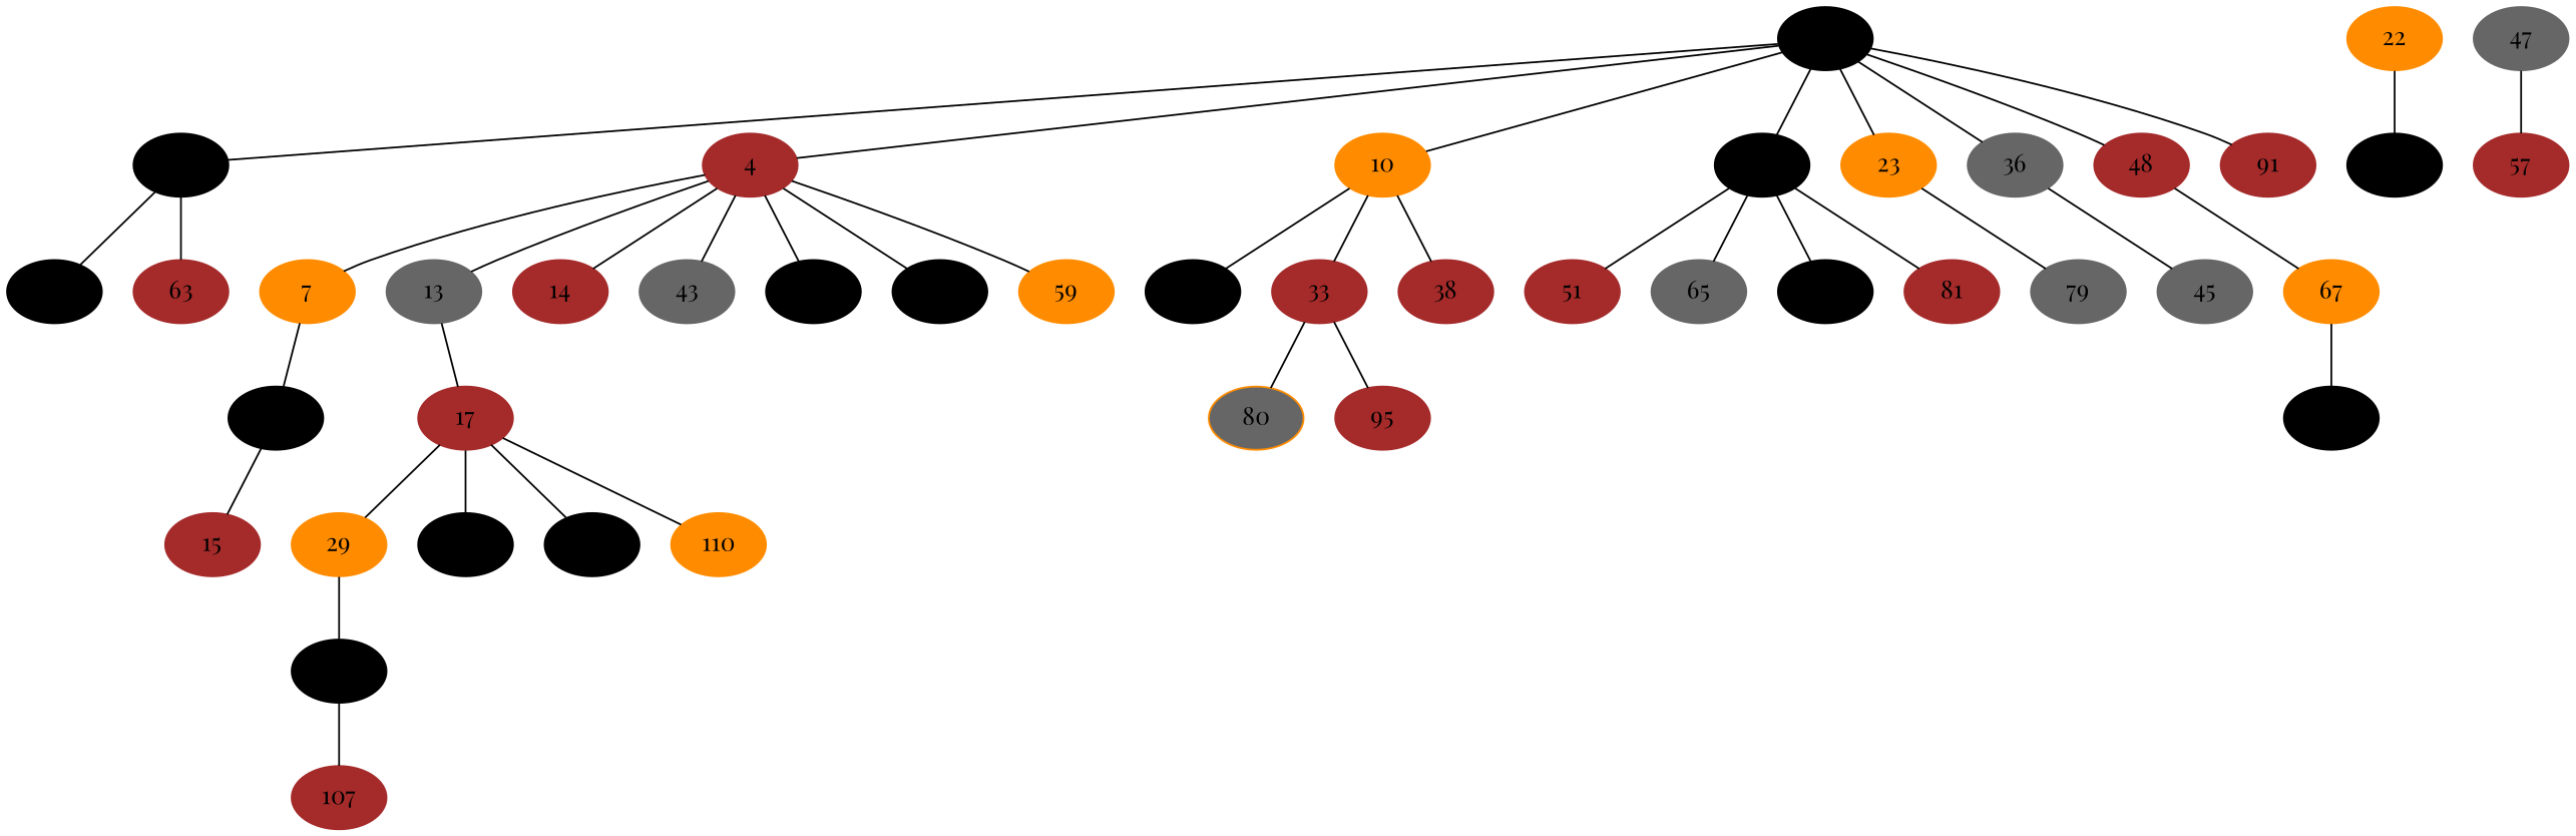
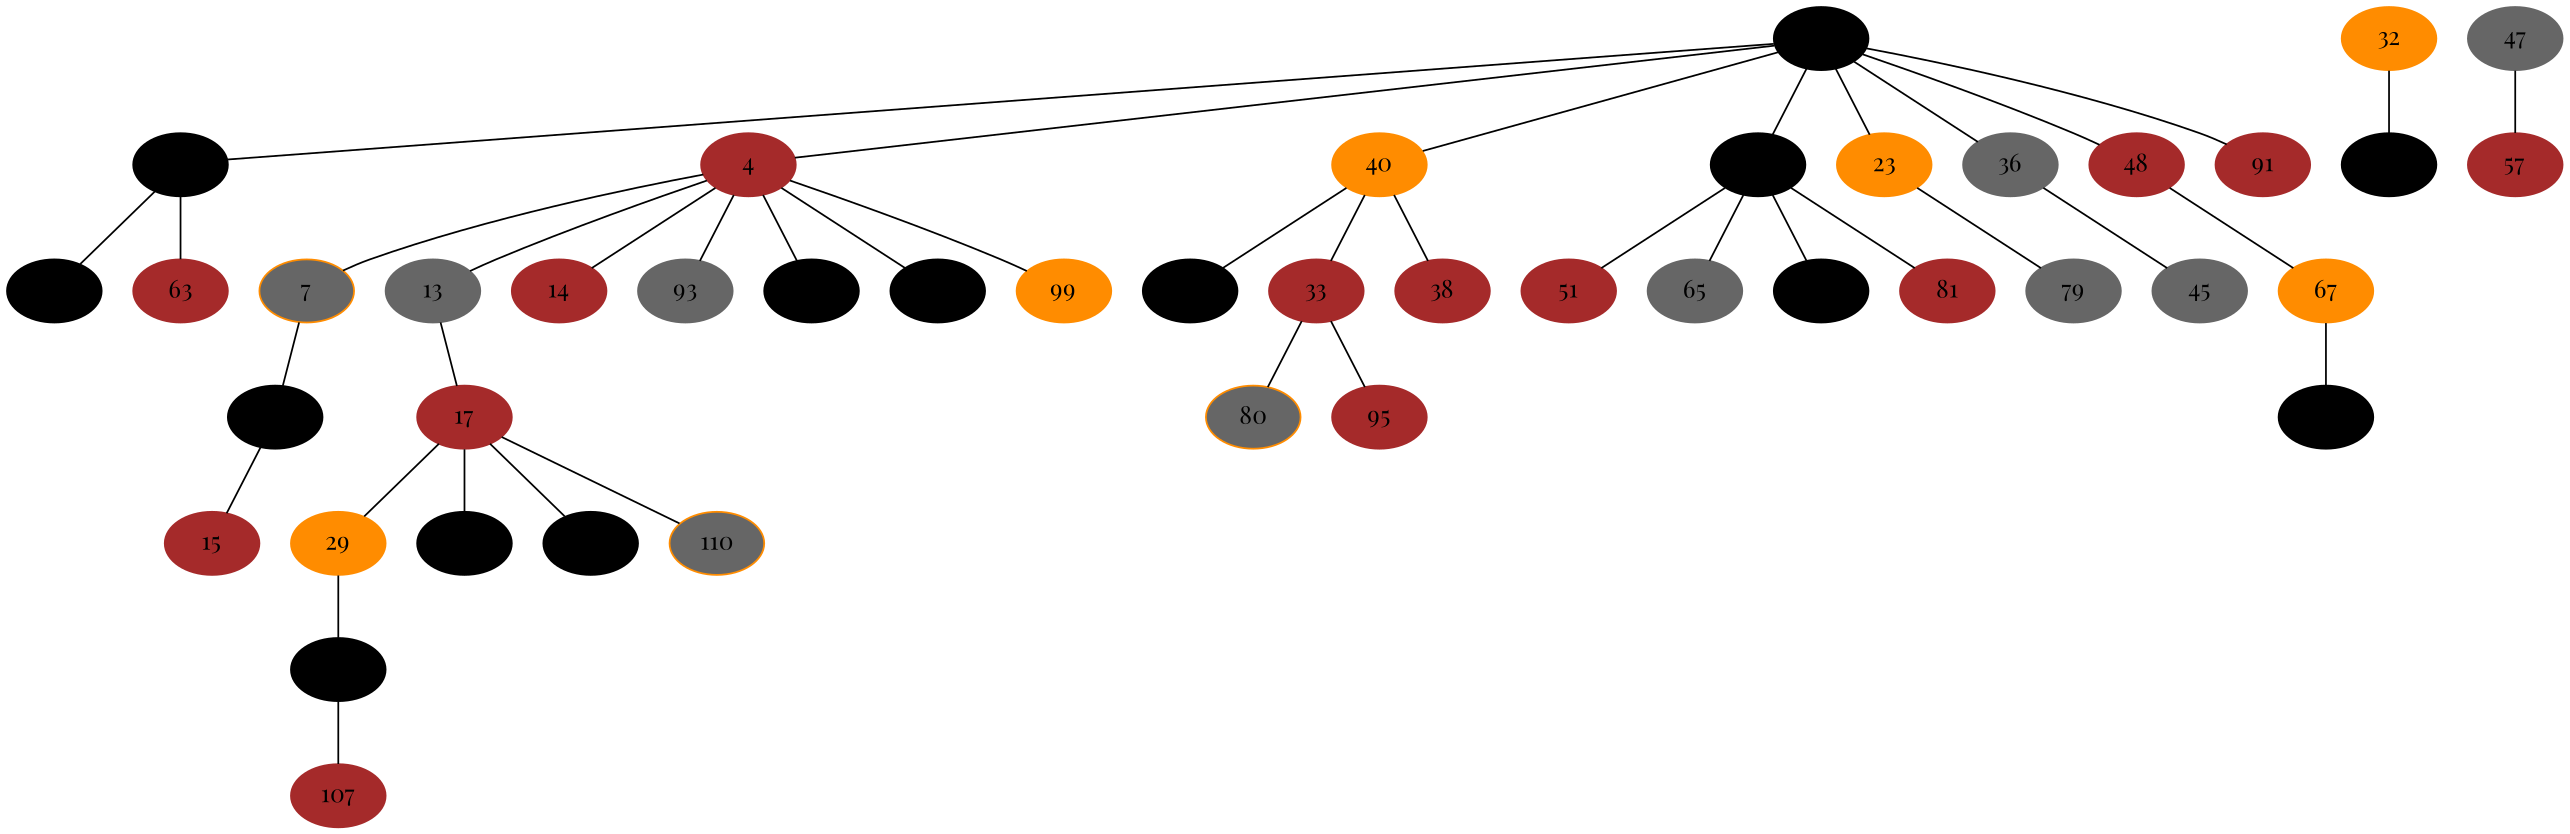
  graph {
    fontname="Playfair Display"
    node [color=black fontname="Playfair Display" style=filled]
    edge [fontname="Playfair Display"]
    1 [super="+2"]
    3 [super="+20+31+75"]
    4 [color=brown super="+5+6+92+86+9+25"]
-   10 [color=darkorange super="+12+24"]
+   10 [color=darkorange super="+12+24" label=40]
    19 [super="+21"]
    23 [color=darkorange super="+71+82+66+42"]
    36 [color=gray40 super="+104+37"]
    48 [color=brown super="+52"]
    91 [color=brown]
    62
    63 [color=brown]
-   7 [color=darkorange super="+83"]
+   7 [color=darkorange super="+83" fillcolor=gray40]
    13 [color=gray40 super="+46"]
    14 [color=brown super="+41"]
-   43 [color=gray40]
+   43 [color=gray40 label=93]
    55
    58
-   59 [color=darkorange]
+   59 [color=darkorange label=99]
    26
    33 [color=brown super="+50"]
    38 [color=brown super="+39"]
    51 [color=brown super="+69+54"]
    65 [color=gray40]
    76
    81 [color=brown]
    n26 [color=gray40 label=79]
    45 [color=gray40]
    67 [color=darkorange]
    11
    17 [color=brown super="+18+30+35"]
    15 [color=brown super="+85"]
-   22 [color=darkorange super="+44"]
+   22 [color=darkorange super="+44" label=32]
    61 [super="+90"]
    80 [color=darkorange fillcolor=gray40 super="+94"]
    95 [color=brown]
    47 [color=gray40 super="+49"]
    57 [color=brown]
    29 [color=darkorange super="+56"]
    34
    74
-   110 [color=darkorange]
+   110 [color=darkorange fillcolor=gray40]
    64
    107 [color=brown super="+109"]
    88
    1 -- 3
    1 -- 4
    1 -- 10
    1 -- 19
    1 -- 23
    1 -- 36
    1 -- 48
    1 -- 91
    3 -- 62
    3 -- 63
    4 -- 7
    4 -- 13
    4 -- 14
    4 -- 43
    4 -- 55
    4 -- 58
    4 -- 59
    10 -- 26
    10 -- 33
    10 -- 38
    19 -- 51
    19 -- 65
    19 -- 76
    19 -- 81
    23 -- n26
    36 -- 45
    48 -- 67
    7 -- 11
    13 -- 17
    33 -- 80
    33 -- 95
    67 -- 88
    11 -- 15
    17 -- 29
    17 -- 34
    17 -- 74
    17 -- 110
    22 -- 61
    47 -- 57
    29 -- 64
    64 -- 107
  }
